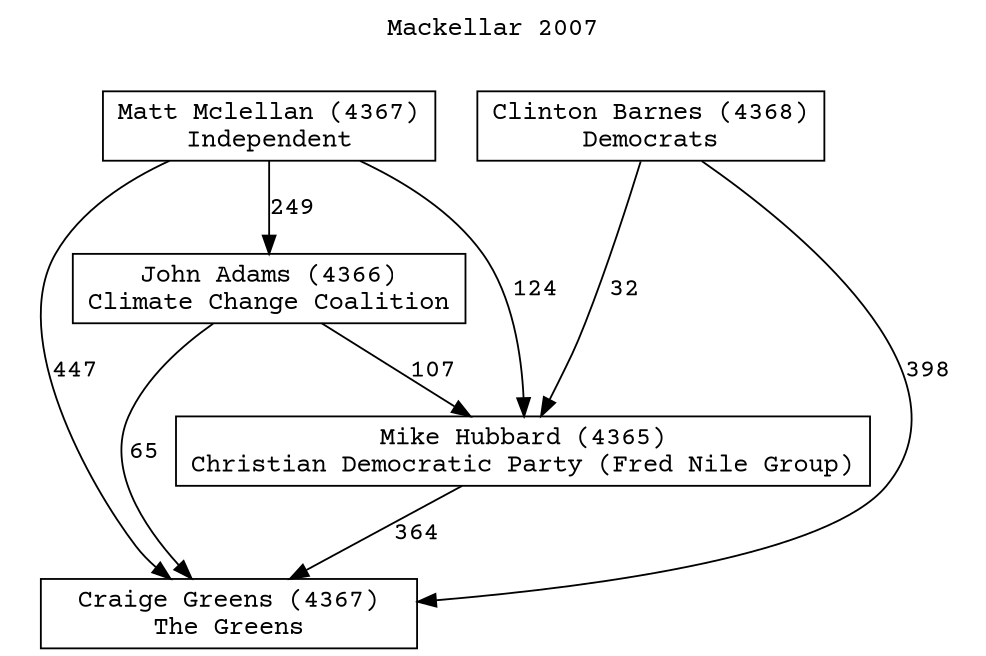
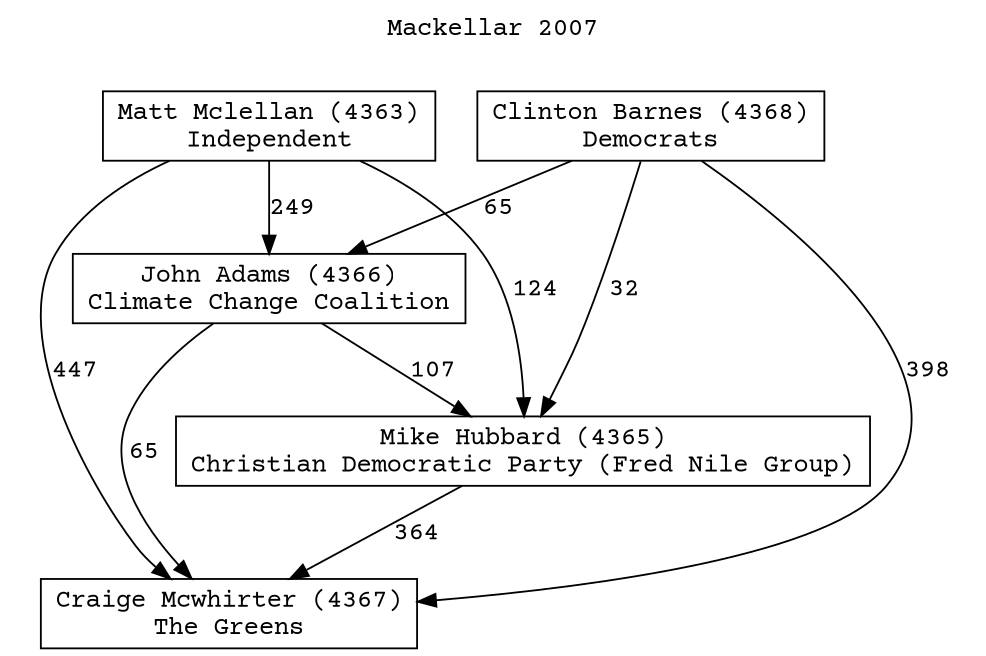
  digraph {
    fontname="Courier Prime"
    label="Mackellar 2007"
    labelloc=t
    mclimit=10
    node [fontname="Courier Prime" shape=box]
    edge [fontname="Courier Prime"]
    n1 [label="Clinton Barnes (4368)\nDemocrats"]
-   n2 [label="Craige Greens (4367)\nThe Greens"]
+   n2 [label="Craige Mcwhirter (4367)\nThe Greens"]
    n3 [label="John Adams (4366)\nClimate Change Coalition"]
    n4 [label="Mike Hubbard (4365)\nChristian Democratic Party (Fred Nile Group)"]
-   n5 [label="Matt Mclellan (4367)\nIndependent"]
+   n5 [label="Matt Mclellan (4363)\nIndependent"]
    n1 -> n2 [label=398]
+   n1 -> n3 [label=65]
    n1 -> n4 [label=32]
    n3 -> n2 [label=65]
    n3 -> n4 [label=107]
    n4 -> n2 [label=364]
    n5 -> n2 [label=447]
    n5 -> n3 [label=249]
    n5 -> n4 [label=124]
  }
